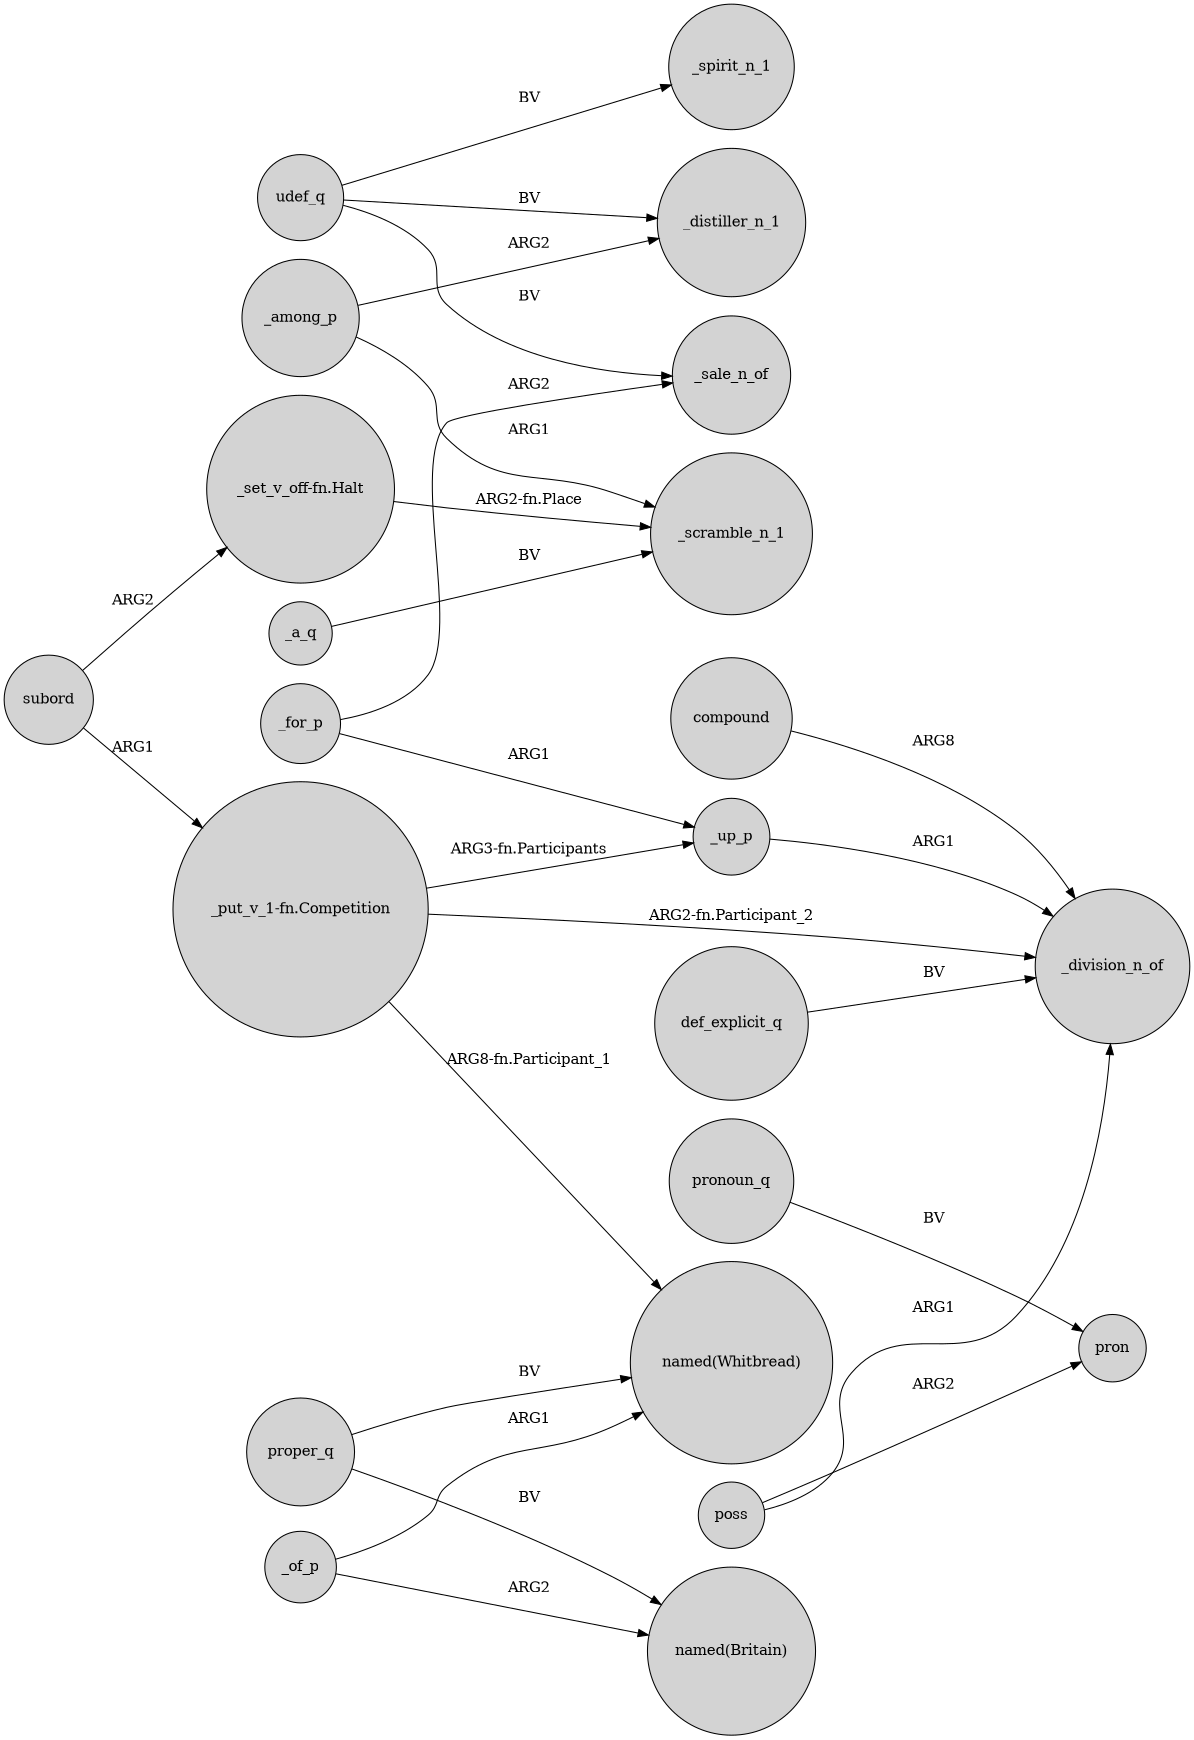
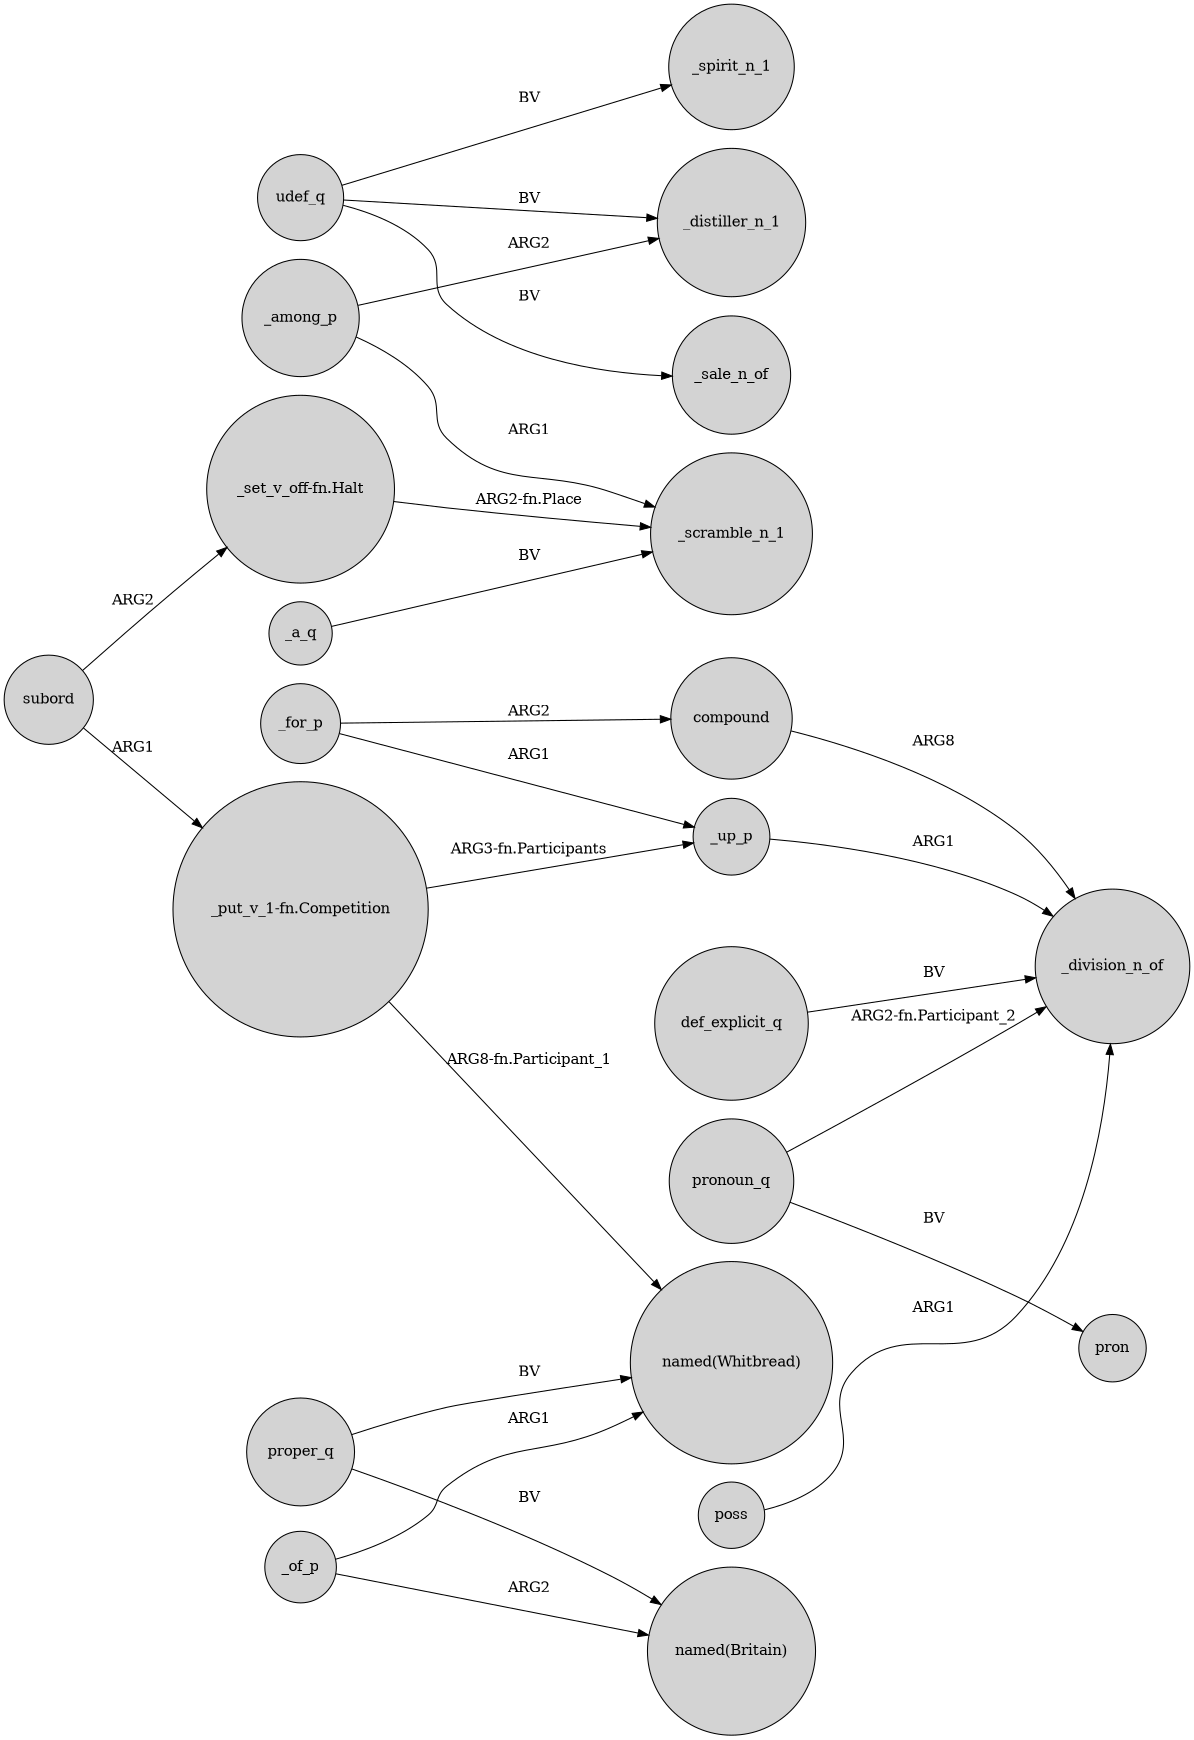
  digraph {
    rankdir=LR
    node [shape=circle style=filled]
    udef_q
    _distiller_n_1
    _spirit_n_1
    _sale_n_of
    _among_p
    _scramble_n_1
    def_explicit_q
    _division_n_of
    _of_p
    "named(Britain)"
    "named(Whitbread)"
    _a_q
    _for_p
    _up_p
    subord
    "_put_v_1-fn.Competition"
    "_set_v_off-fn.Halt"
    pronoun_q
    pron
    poss
    proper_q
    compound
    udef_q -> _distiller_n_1 [label=BV]
    udef_q -> _spirit_n_1 [label=BV]
    udef_q -> _sale_n_of [label=BV]
    _among_p -> _distiller_n_1 [label=ARG2]
    _among_p -> _scramble_n_1 [label=ARG1]
    def_explicit_q -> _division_n_of [label=BV]
    _of_p -> "named(Britain)" [label=ARG2]
    _of_p -> "named(Whitbread)" [label=ARG1]
    _a_q -> _scramble_n_1 [label=BV]
-   _for_p -> _sale_n_of [label=ARG2]
+   _for_p -> compound [label=ARG2]
    _for_p -> _up_p [label=ARG1]
    _up_p -> _division_n_of [label=ARG1]
    subord -> "_put_v_1-fn.Competition" [label=ARG1]
    subord -> "_set_v_off-fn.Halt" [label=ARG2]
-   "_put_v_1-fn.Competition" -> _division_n_of [label="ARG2-fn.Participant_2"]
+   pronoun_q -> _division_n_of [label="ARG2-fn.Participant_2"]
    "_put_v_1-fn.Competition" -> "named(Whitbread)" [label="ARG8-fn.Participant_1"]
    "_put_v_1-fn.Competition" -> _up_p [label="ARG3-fn.Participants"]
    "_set_v_off-fn.Halt" -> _scramble_n_1 [label="ARG2-fn.Place"]
    pronoun_q -> pron [label=BV]
    poss -> _division_n_of [label=ARG1]
-   poss -> pron [label=ARG2]
    proper_q -> "named(Britain)" [label=BV]
    proper_q -> "named(Whitbread)" [label=BV]
    compound -> _division_n_of [label=ARG8]
  }
